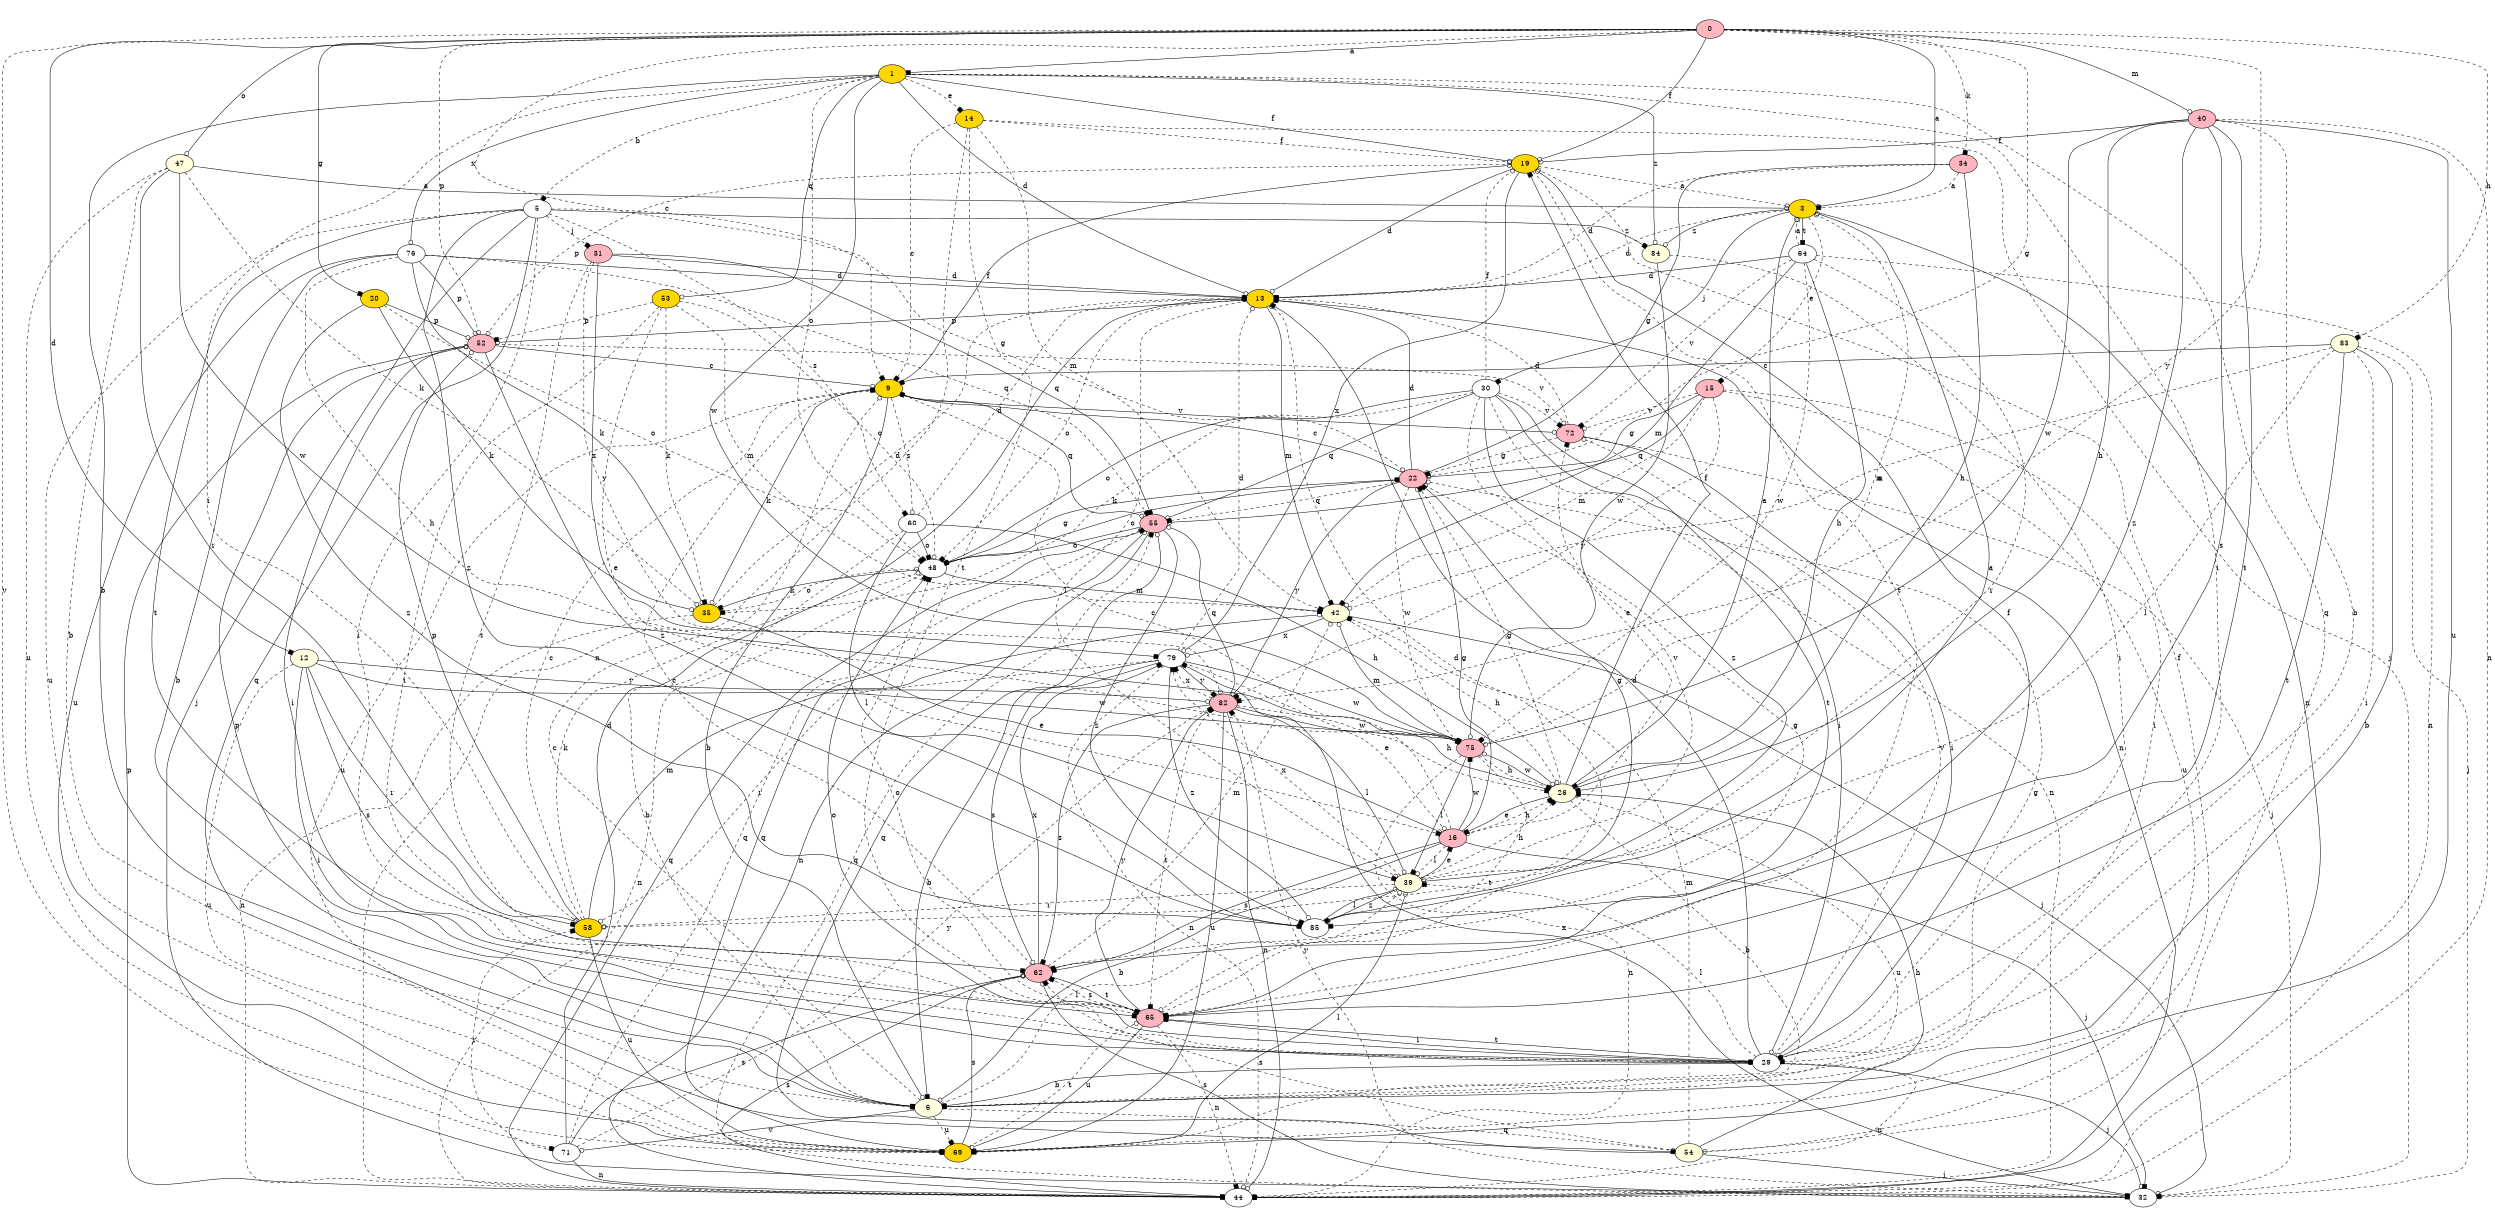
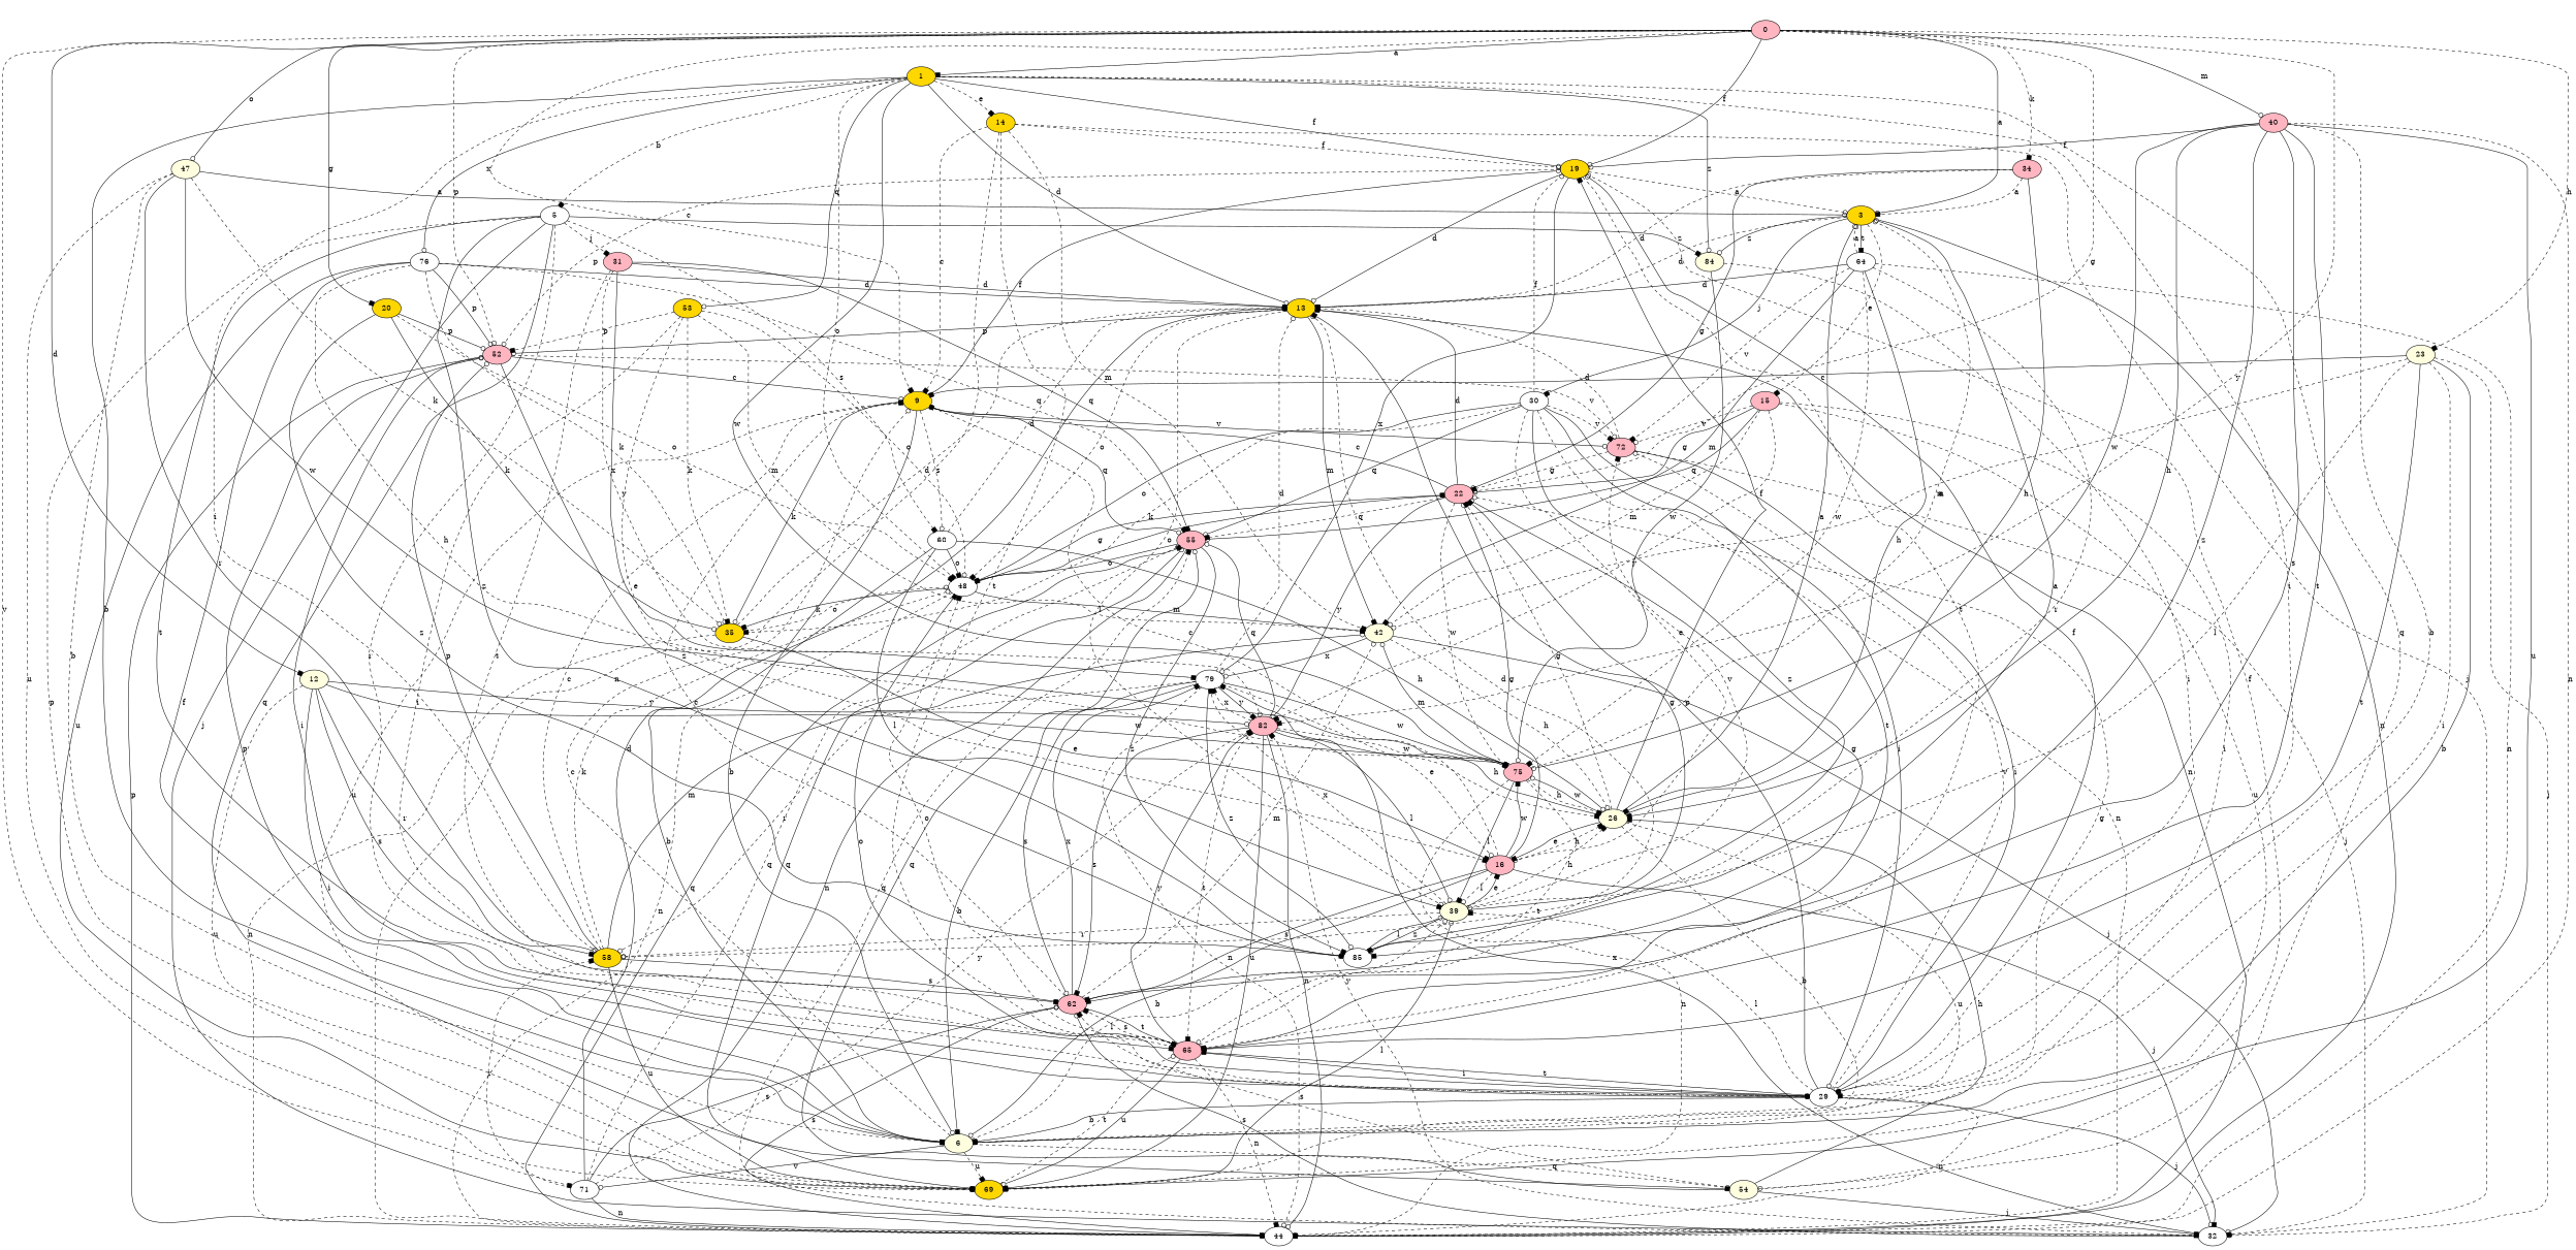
  strict digraph {
    node [fillcolor=lightpink style=filled]
    edge [arrowhead=odot style=solid]
    1 [fillcolor=gold]
    0
    3 [fillcolor=gold]
    9 [fillcolor=gold]
    12 [fillcolor=lightyellow]
    19 [fillcolor=gold]
    20 [fillcolor=gold]
    22
-   23 [fillcolor=lightyellow label=83]
+   23 [fillcolor=lightyellow]
    34
    40
    47 [fillcolor=lightyellow]
    52
    71 [fillcolor=white]
    82
    5 [fillcolor=white]
    6 [fillcolor=lightyellow]
    13 [fillcolor=gold]
    14 [fillcolor=gold]
    29 [fillcolor=white]
    48 [fillcolor=white]
    53 [fillcolor=gold]
    54 [fillcolor=lightyellow]
    58 [fillcolor=gold]
    75
    76 [fillcolor=white]
    84 [fillcolor=lightyellow]
    15
    30 [fillcolor=white]
    44 [fillcolor=white]
    64 [fillcolor=white]
    60 [fillcolor=white]
    69 [fillcolor=gold]
    35 [fillcolor=gold]
    55
    72
    62
    65
    79 [fillcolor=white]
    85 [fillcolor=white]
    32 [fillcolor=white]
    39 [fillcolor=lightyellow]
    42 [fillcolor=lightyellow]
    26 [fillcolor=lightyellow]
    31
    16
    1 -> 19 [label=f]
    1 -> 5 [arrowhead=box label=b style=dashed]
    1 -> 6 [arrowhead=box label=b]
    1 -> 13 [label=d]
    1 -> 14 [arrowhead=box label=e style=dashed]
    1 -> 29 [label=i style=dashed]
    1 -> 48 [arrowhead=box label=o style=dashed]
    1 -> 53 [label=q]
    1 -> 54 [label=q style=dashed]
    1 -> 58 [label=i style=dashed]
    1 -> 75 [arrowhead=box label=w]
    1 -> 76 [label=x]
    1 -> 84 [label=z]
    0 -> 1 [arrowhead=box label=a]
    0 -> 3 [label=a]
    0 -> 9 [arrowhead=box label=c style=dashed]
    0 -> 12 [arrowhead=box label=d]
    0 -> 19 [label=f]
    0 -> 20 [arrowhead=box label=g]
    0 -> 22 [label=g style=dashed]
    0 -> 23 [arrowhead=box label=h style=dashed]
    0 -> 34 [arrowhead=box label=k style=dashed]
    0 -> 40 [label=m]
    0 -> 47 [label=o]
    0 -> 52 [label=p style=dashed]
    0 -> 71 [arrowhead=box label=v style=dashed]
    0 -> 82 [arrowhead=box label=y style=dashed]
    3 -> 13 [arrowhead=box label=d style=dashed]
    3 -> 84 [label=z]
    3 -> 15 [arrowhead=box label=e style=dashed]
    3 -> 30 [arrowhead=box label=j]
    3 -> 44 [label=n]
    3 -> 64 [arrowhead=box label=t]
    9 -> 19 [label=f]
    9 -> 6 [label=b]
    9 -> 60 [label=s style=dashed]
    9 -> 69 [label=u style=dashed]
    9 -> 35 [label=k]
    9 -> 55 [label=q]
    9 -> 72 [label=v]
    12 -> 82 [label=y]
    12 -> 29 [arrowhead=box label=i]
    12 -> 58 [label=r]
    12 -> 75 [arrowhead=box label=w]
    12 -> 69 [arrowhead=box label=u style=dashed]
    12 -> 62 [arrowhead=box label=s]
    19 -> 3 [label=a style=dashed]
    19 -> 52 [label=p style=dashed]
    19 -> 13 [label=d]
    19 -> 65 [arrowhead=box label=t style=dashed]
    19 -> 79 [label=x]
    20 -> 52 [label=p]
    20 -> 48 [arrowhead=box label=o style=dashed]
    20 -> 35 [label=k]
    20 -> 85 [label=z]
    22 -> 9 [arrowhead=box label=c]
    22 -> 82 [label=y]
    22 -> 13 [arrowhead=box label=d]
    22 -> 48 [arrowhead=box label=o]
    22 -> 75 [label=w style=dashed]
    22 -> 55 [arrowhead=box label=q style=dashed]
    23 -> 9 [arrowhead=box label=c]
    23 -> 6 [label=b]
    23 -> 29 [arrowhead=box label=i style=dashed]
    23 -> 65 [arrowhead=box label=t]
    23 -> 32 [label=j style=dashed]
    23 -> 39 [label=l style=dashed]
    23 -> 42 [label=m style=dashed]
    34 -> 3 [arrowhead=box label=a style=dashed]
    34 -> 22 [label=g]
    34 -> 13 [arrowhead=box label=d style=dashed]
    34 -> 26 [label=h]
    40 -> 19 [label=f]
    40 -> 6 [arrowhead=box label=b style=dashed]
    40 -> 75 [label=w]
    40 -> 44 [arrowhead=box label=n style=dashed]
    40 -> 69 [arrowhead=box label=u]
    40 -> 62 [arrowhead=box label=s]
    40 -> 65 [label=t]
    40 -> 85 [arrowhead=box label=z]
    40 -> 26 [arrowhead=box label=h]
    47 -> 3 [label=a]
    47 -> 6 [arrowhead=box label=b style=dashed]
    47 -> 58 [arrowhead=box label=r]
    47 -> 75 [arrowhead=box label=w]
    47 -> 69 [label=u style=dashed]
    47 -> 35 [label=k style=dashed]
    52 -> 9 [label=c]
    52 -> 29 [label=i]
    52 -> 72 [label=v style=dashed]
    52 -> 85 [arrowhead=box label=z]
    71 -> 82 [arrowhead=box label=y style=dashed]
    71 -> 13 [arrowhead=box label=d]
    71 -> 58 [arrowhead=box label=r style=dashed]
    71 -> 44 [arrowhead=box label=n]
    71 -> 55 [label=q style=dashed]
    71 -> 62 [label=s]
    82 -> 75 [arrowhead=box label=w style=dashed]
    82 -> 44 [label=n]
    82 -> 69 [arrowhead=box label=u]
    82 -> 55 [label=q]
    82 -> 62 [arrowhead=box label=s]
    82 -> 65 [arrowhead=box label=t style=dashed]
    82 -> 79 [arrowhead=box label=x style=dashed]
    82 -> 39 [label=l]
    82 -> 26 [label=h]
-   5 -> 22 [label=g style=dashed]
-   5 -> 29 [label=i style=dashed]
+   5 -> 29 [label=r style=dashed]
    5 -> 54 [arrowhead=box label=q]
    5 -> 84 [arrowhead=box label=z]
    5 -> 60 [arrowhead=box label=s style=dashed]
-   5 -> 69 [label=u style=dashed]
+   5 -> 69 [label=p style=dashed]
    5 -> 65 [arrowhead=box label=t]
    5 -> 85 [label=z]
    5 -> 32 [arrowhead=box label=j]
    5 -> 31 [arrowhead=box label=j style=dashed]
    6 -> 9 [label=c style=dashed]
    6 -> 22 [label=g style=dashed]
    6 -> 52 [label=p]
    6 -> 71 [label=v]
    6 -> 54 [label=q style=dashed]
    6 -> 69 [arrowhead=box label=u style=dashed]
    6 -> 39 [label=l style=dashed]
    13 -> 52 [label=p]
    13 -> 48 [arrowhead=box label=o style=dashed]
    13 -> 44 [label=n]
    13 -> 39 [label=l style=dashed]
    13 -> 42 [arrowhead=box label=m]
    14 -> 9 [arrowhead=box label=c style=dashed]
    14 -> 19 [label=f style=dashed]
    14 -> 44 [label=n style=dashed]
    14 -> 65 [arrowhead=box label=t style=dashed]
    14 -> 32 [arrowhead=box label=j style=dashed]
    14 -> 42 [arrowhead=box label=m style=dashed]
    29 -> 19 [label=f]
    29 -> 6 [arrowhead=box label=b]
-   29 -> 13 [arrowhead=box label=d]
+   29 -> 13 [arrowhead=box label=p]
    29 -> 48 [arrowhead=box label=o]
    29 -> 44 [label=n style=dashed]
    29 -> 72 [label=v style=dashed]
    29 -> 65 [arrowhead=box label=t]
    29 -> 32 [label=j]
    29 -> 39 [arrowhead=box label=l style=dashed]
    48 -> 22 [arrowhead=box label=g]
    48 -> 44 [label=n style=dashed]
    48 -> 35 [arrowhead=box label=k]
    48 -> 42 [arrowhead=box label=m]
    53 -> 52 [arrowhead=box label=p style=dashed]
    53 -> 29 [label=i style=dashed]
    53 -> 48 [label=o style=dashed]
    53 -> 35 [arrowhead=box label=k style=dashed]
    53 -> 42 [arrowhead=box label=m style=dashed]
    53 -> 16 [arrowhead=box label=e style=dashed]
    54 -> 19 [label=f style=dashed]
    54 -> 55 [label=q]
    54 -> 62 [arrowhead=box label=s style=dashed]
    54 -> 32 [arrowhead=box label=j]
-   54 -> 42 [arrowhead=box label=m style=dashed]
    54 -> 26 [arrowhead=box label=h]
    58 -> 9 [arrowhead=box label=c style=dashed]
    58 -> 52 [label=p]
    58 -> 48 [label=k style=dashed]
    58 -> 69 [arrowhead=box label=u]
    58 -> 42 [label=m]
    75 -> 3 [label=a style=dashed]
    75 -> 44 [label=n style=dashed]
    75 -> 65 [label=t style=dashed]
    75 -> 39 [arrowhead=box label=l]
    75 -> 42 [label=m]
    75 -> 26 [arrowhead=box label=h style=dashed]
    76 -> 52 [label=p]
-   76 -> 6 [arrowhead=box label=b]
+   76 -> 6 [arrowhead=box label=f]
    76 -> 13 [label=d]
    76 -> 69 [arrowhead=box label=u]
-   76 -> 35 [label=k]
+   76 -> 35 [label=k style=dashed]
    76 -> 55 [arrowhead=box label=q style=dashed]
    76 -> 26 [arrowhead=box label=h style=dashed]
    84 -> 29 [label=i style=dashed]
    84 -> 75 [label=w]
    15 -> 22 [label=g]
    15 -> 82 [arrowhead=box label=y style=dashed]
    15 -> 29 [arrowhead=box label=i style=dashed]
    15 -> 69 [arrowhead=box label=u style=dashed]
    15 -> 55 [label=q]
    15 -> 72 [label=v style=dashed]
    15 -> 42 [label=m style=dashed]
    30 -> 19 [label=f style=dashed]
    30 -> 29 [label=i]
    30 -> 48 [arrowhead=box label=o]
    30 -> 44 [arrowhead=box label=n style=dashed]
    30 -> 35 [arrowhead=box label=k style=dashed]
    30 -> 55 [label=q]
    30 -> 72 [arrowhead=box label=v style=dashed]
    30 -> 65 [arrowhead=box label=t]
    30 -> 85 [arrowhead=box label=z]
    30 -> 16 [label=e style=dashed]
    44 -> 52 [label=p]
    44 -> 55 [arrowhead=box label=q]
    44 -> 62 [label=s]
    64 -> 3 [label=a style=dashed]
    64 -> 13 [arrowhead=box label=d]
    64 -> 58 [label=r style=dashed]
    64 -> 75 [arrowhead=box label=w style=dashed]
    64 -> 44 [arrowhead=box label=n style=dashed]
    64 -> 72 [arrowhead=box label=v style=dashed]
    64 -> 42 [arrowhead=box label=m]
    64 -> 26 [arrowhead=box label=h]
-   60 -> 6 [arrowhead=box label=b style=dashed]
+   60 -> 6 [arrowhead=box label=b]
    60 -> 13 [label=d style=dashed]
    60 -> 48 [arrowhead=box label=o]
    60 -> 39 [arrowhead=box label=l]
    60 -> 26 [label=h]
    69 -> 55 [label=q]
-   69 -> 62 [label=s]
+   58 -> 62 [label=s]
    69 -> 65 [label=t style=dashed]
    69 -> 39 [label=l]
    35 -> 13 [label=d style=dashed]
    35 -> 48 [label=o style=dashed]
    35 -> 44 [arrowhead=box label=n style=dashed]
-   35 -> 16 [label=e]
+   35 -> 16 [arrowhead=box label=e]
    55 -> 48 [label=o]
    55 -> 44 [arrowhead=box label=n]
    55 -> 85 [arrowhead=box label=z]
    72 -> 22 [arrowhead=box label=g style=dashed]
    72 -> 13 [arrowhead=box label=d style=dashed]
    72 -> 29 [label=i]
    72 -> 32 [label=j style=dashed]
    62 -> 9 [arrowhead=box label=c style=dashed]
-   62 -> 22 [label=g style=dashed]
+   62 -> 22 [label=g]
    62 -> 65 [arrowhead=box label=t]
    62 -> 79 [arrowhead=box label=x]
    62 -> 42 [label=m style=dashed]
    65 -> 82 [arrowhead=box label=y]
    65 -> 13 [label=d style=dashed]
    65 -> 29 [label=i]
    65 -> 48 [arrowhead=box label=o style=dashed]
    65 -> 44 [arrowhead=box label=n style=dashed]
    65 -> 69 [label=u]
    65 -> 62 [arrowhead=box label=s style=dashed]
    79 -> 82 [arrowhead=box label=y]
    79 -> 6 [arrowhead=box label=b]
    79 -> 13 [label=d style=dashed]
    79 -> 58 [label=r style=dashed]
    79 -> 75 [label=w]
    79 -> 44 [label=n style=dashed]
    79 -> 62 [label=s]
    79 -> 85 [label=z]
    79 -> 16 [label=e style=dashed]
    85 -> 3 [label=a]
    85 -> 39 [label=l]
    32 -> 82 [arrowhead=box label=y style=dashed]
    32 -> 55 [arrowhead=box label=q style=dashed]
    32 -> 62 [label=s]
    32 -> 79 [arrowhead=box label=x]
    39 -> 22 [arrowhead=box label=g]
    39 -> 58 [label=r style=dashed]
    39 -> 72 [arrowhead=box label=v style=dashed]
    39 -> 79 [arrowhead=box label=x style=dashed]
    39 -> 85 [label=z]
    39 -> 26 [arrowhead=box label=h style=dashed]
    39 -> 16 [arrowhead=box label=e]
    42 -> 79 [label=x]
    42 -> 32 [label=j]
    42 -> 26 [label=h style=dashed]
    26 -> 3 [label=a]
    26 -> 19 [arrowhead=box label=f]
    26 -> 22 [arrowhead=box label=g style=dashed]
    26 -> 6 [label=b style=dashed]
    26 -> 75 [label=w]
    26 -> 69 [arrowhead=box label=u style=dashed]
    26 -> 16 [arrowhead=box label=e]
    31 -> 82 [label=y style=dashed]
    31 -> 13 [arrowhead=box label=d]
    31 -> 55 [arrowhead=box label=q]
    31 -> 65 [label=t style=dashed]
    31 -> 79 [arrowhead=box label=x]
    16 -> 9 [label=c style=dashed]
    16 -> 22 [label=g]
    16 -> 6 [label=b]
    16 -> 75 [arrowhead=box label=w]
    16 -> 62 [arrowhead=box label=s]
    16 -> 32 [arrowhead=box label=j]
    16 -> 39 [label=l style=dashed]
    16 -> 26 [arrowhead=box label=h style=dashed]
  }
